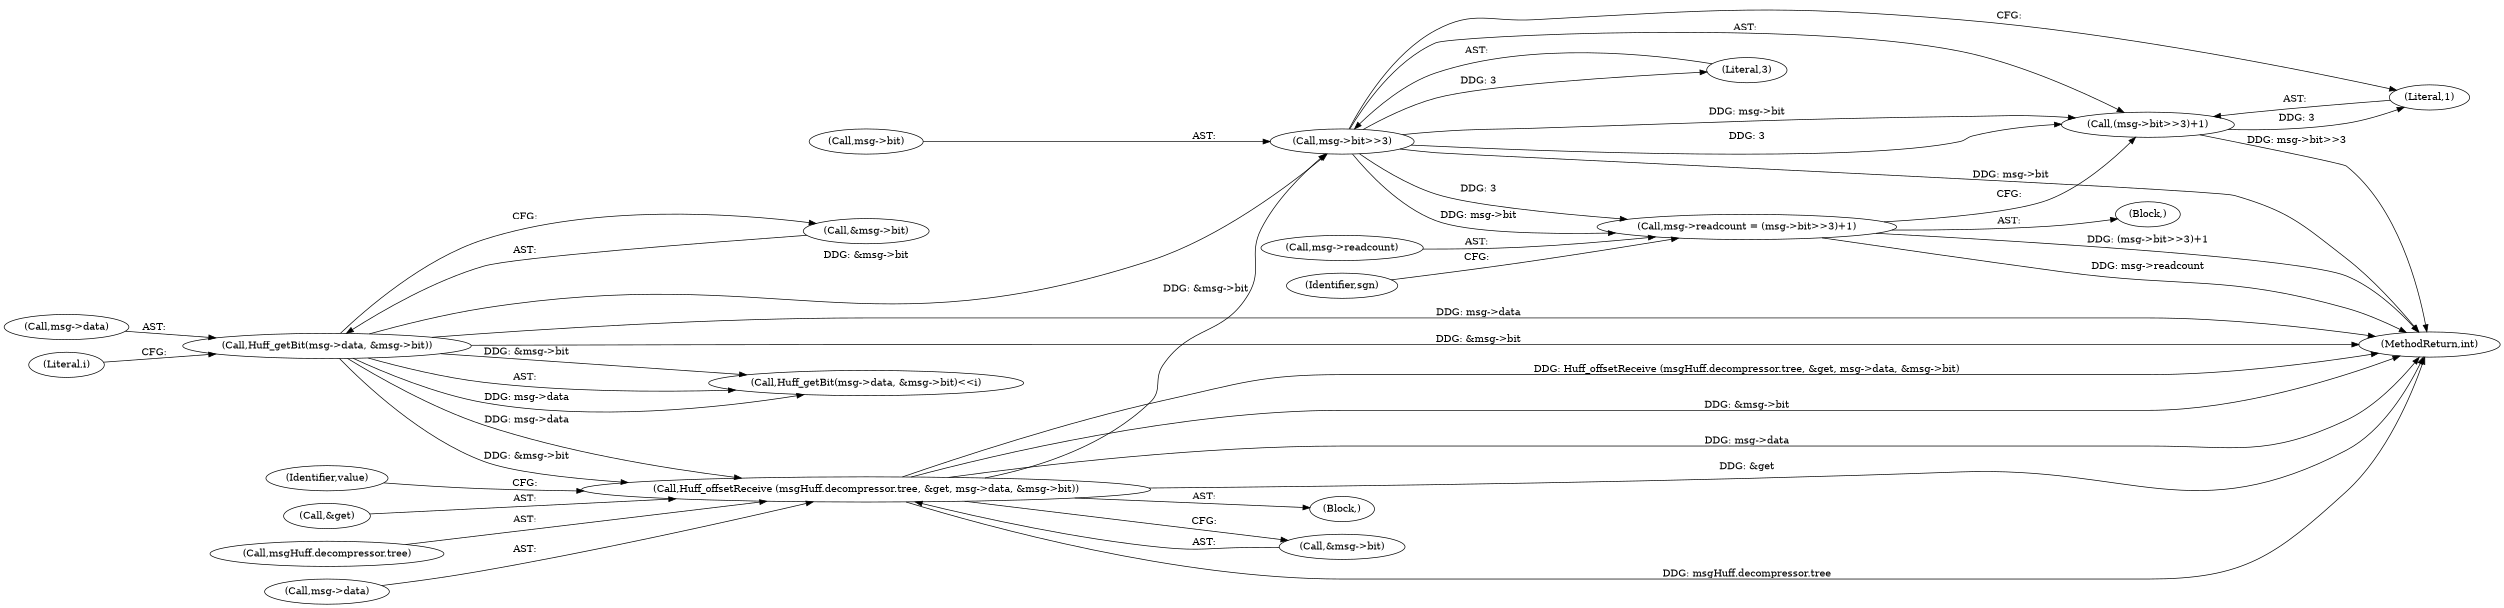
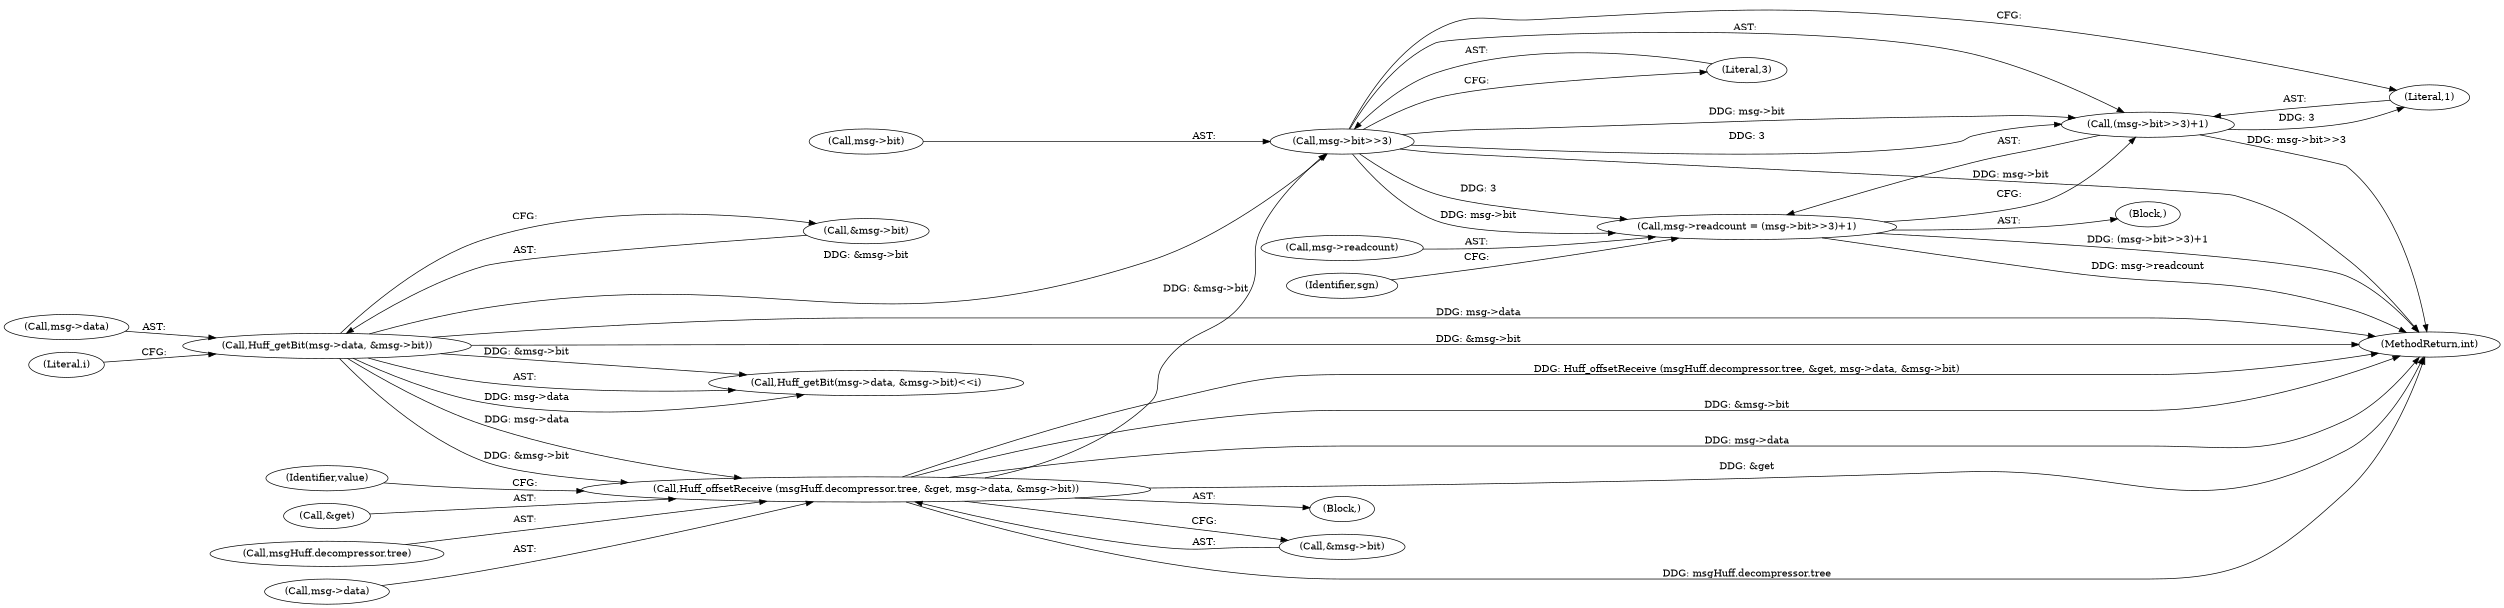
  digraph {
    rankdir=LR
    n1 [label="(Call,Huff_offsetReceive (msgHuff.decompressor.tree, &get, msg->data, &msg->bit))"]
    n2 [label="(Call,msg->bit>>3)"]
    n3 [label="(Block,)"]
    n4 [label="(Call,&msg->bit)"]
    n5 [label="(MethodReturn,int)"]
    n6 [label="(Call,msg->readcount = (msg->bit>>3)+1)"]
    n7 [label="(Call,(msg->bit>>3)+1)"]
    n8 [label="(Literal,3)"]
    n9 [label="(Literal,1)"]
    n10 [label="(Call,Huff_getBit(msg->data, &msg->bit))"]
    n11 [label="(Call,Huff_getBit(msg->data, &msg->bit)<<i)"]
    n12 [label="(Call,&msg->bit)"]
    n13 [label="(Block,)"]
    n14 [label="(Call,msg->readcount)"]
    n15 [label="(Identifier,value)"]
    n16 [label="(Call,&get)"]
    n17 [label="(Call,msgHuff.decompressor.tree)"]
    n18 [label="(Identifier,sgn)"]
    n19 [label="(Call,msg->bit)"]
    n20 [label="(Call,msg->data)"]
    n21 [label="(Call,msg->data)"]
    n22 [label="(Literal,i)"]
    n1 -> n2 [label="DDG: &msg->bit"]
    n1 -> n3 [label="AST: "]
    n1 -> n4 [label="CFG: "]
    n1 -> n5 [label="DDG: msg->data"]
    n1 -> n5 [label="DDG: msgHuff.decompressor.tree"]
    n1 -> n5 [label="DDG: Huff_offsetReceive (msgHuff.decompressor.tree, &get, msg->data, &msg->bit)"]
    n1 -> n5 [label="DDG: &msg->bit"]
    n1 -> n5 [label="DDG: &get"]
    n2 -> n5 [label="DDG: msg->bit"]
    n2 -> n6 [label="DDG: msg->bit"]
    n2 -> n6 [label="DDG: 3"]
    n2 -> n7 [label="AST: "]
    n2 -> n7 [label="DDG: msg->bit"]
    n2 -> n7 [label="DDG: 3"]
-   n2 -> n8 [label="DDG: 3"]
+   n2 -> n8 [label="CFG: "]
    n2 -> n9 [label="CFG: "]
    n4 -> n1 [label="AST: "]
    n6 -> n5 [label="DDG: (msg->bit>>3)+1"]
    n6 -> n5 [label="DDG: msg->readcount"]
    n6 -> n7 [label="CFG: "]
    n6 -> n13 [label="AST: "]
    n7 -> n5 [label="DDG: msg->bit>>3"]
+   n7 -> n6 [label="AST: "]
    n7 -> n9 [label="DDG: 3"]
    n8 -> n2 [label="AST: "]
    n9 -> n7 [label="AST: "]
    n10 -> n1 [label="DDG: msg->data"]
    n10 -> n1 [label="DDG: &msg->bit"]
    n10 -> n2 [label="DDG: &msg->bit"]
    n10 -> n5 [label="DDG: &msg->bit"]
    n10 -> n5 [label="DDG: msg->data"]
    n10 -> n11 [label="AST: "]
    n10 -> n11 [label="DDG: msg->data"]
    n10 -> n11 [label="DDG: &msg->bit"]
    n10 -> n12 [label="CFG: "]
    n12 -> n10 [label="AST: "]
    n14 -> n6 [label="AST: "]
    n15 -> n1 [label="CFG: "]
    n16 -> n1 [label="AST: "]
    n17 -> n1 [label="AST: "]
    n18 -> n6 [label="CFG: "]
    n19 -> n2 [label="AST: "]
    n20 -> n1 [label="AST: "]
    n21 -> n10 [label="AST: "]
    n22 -> n10 [label="CFG: "]
  }
